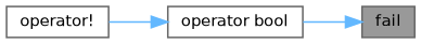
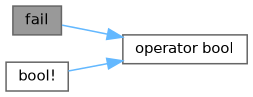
  digraph {
    rankdir=RL
    node [color=grey40 fillcolor=white fontname=Helvetica fontsize=10 shape=box style=filled]
    edge [color=steelblue1 dir=back fontname=Helvetica fontsize=10 labelfontname=Helvetica labelfontsize=10 style=solid]
    n1 [color=gray40 fillcolor=grey60 fontcolor=black height=0.2 label=fail width=0.4]
    n2 [height=0.2 label="operator bool" width=0.4]
-   n3 [height=0.2 label="operator!" width=0.4]
-   n1 -> n2
+   n3 [height=0.2 label="bool!" width=0.4]
+   n2 -> n1
    n2 -> n3
  }
